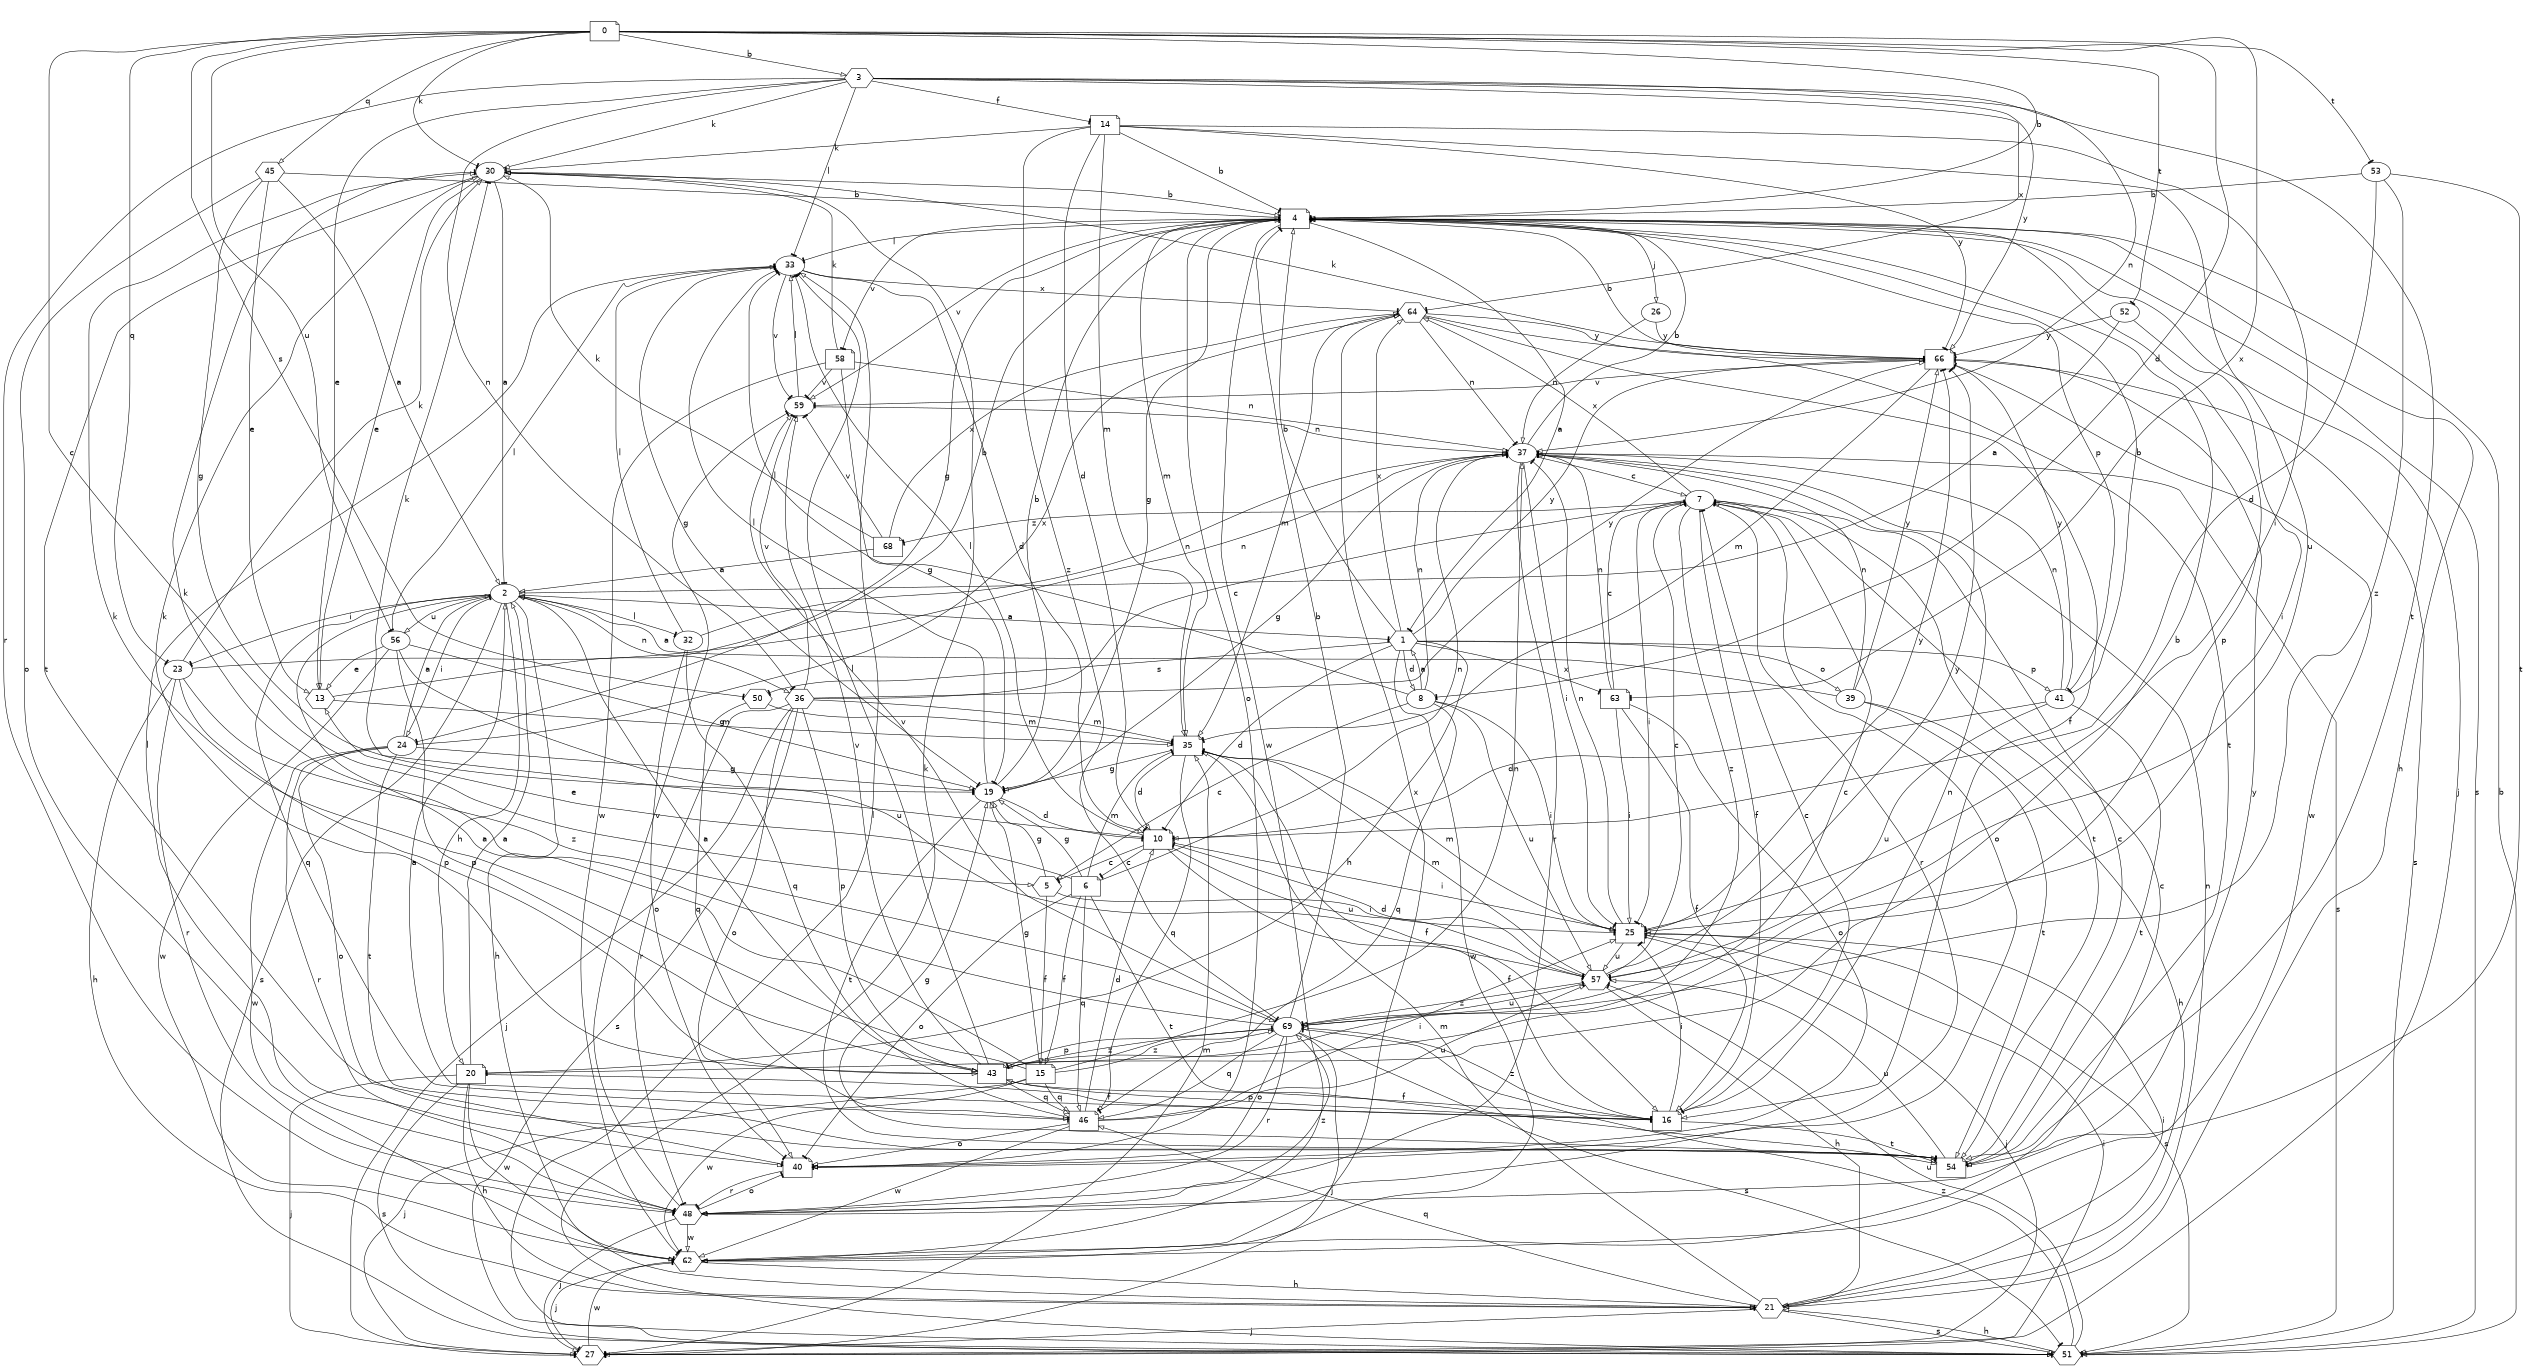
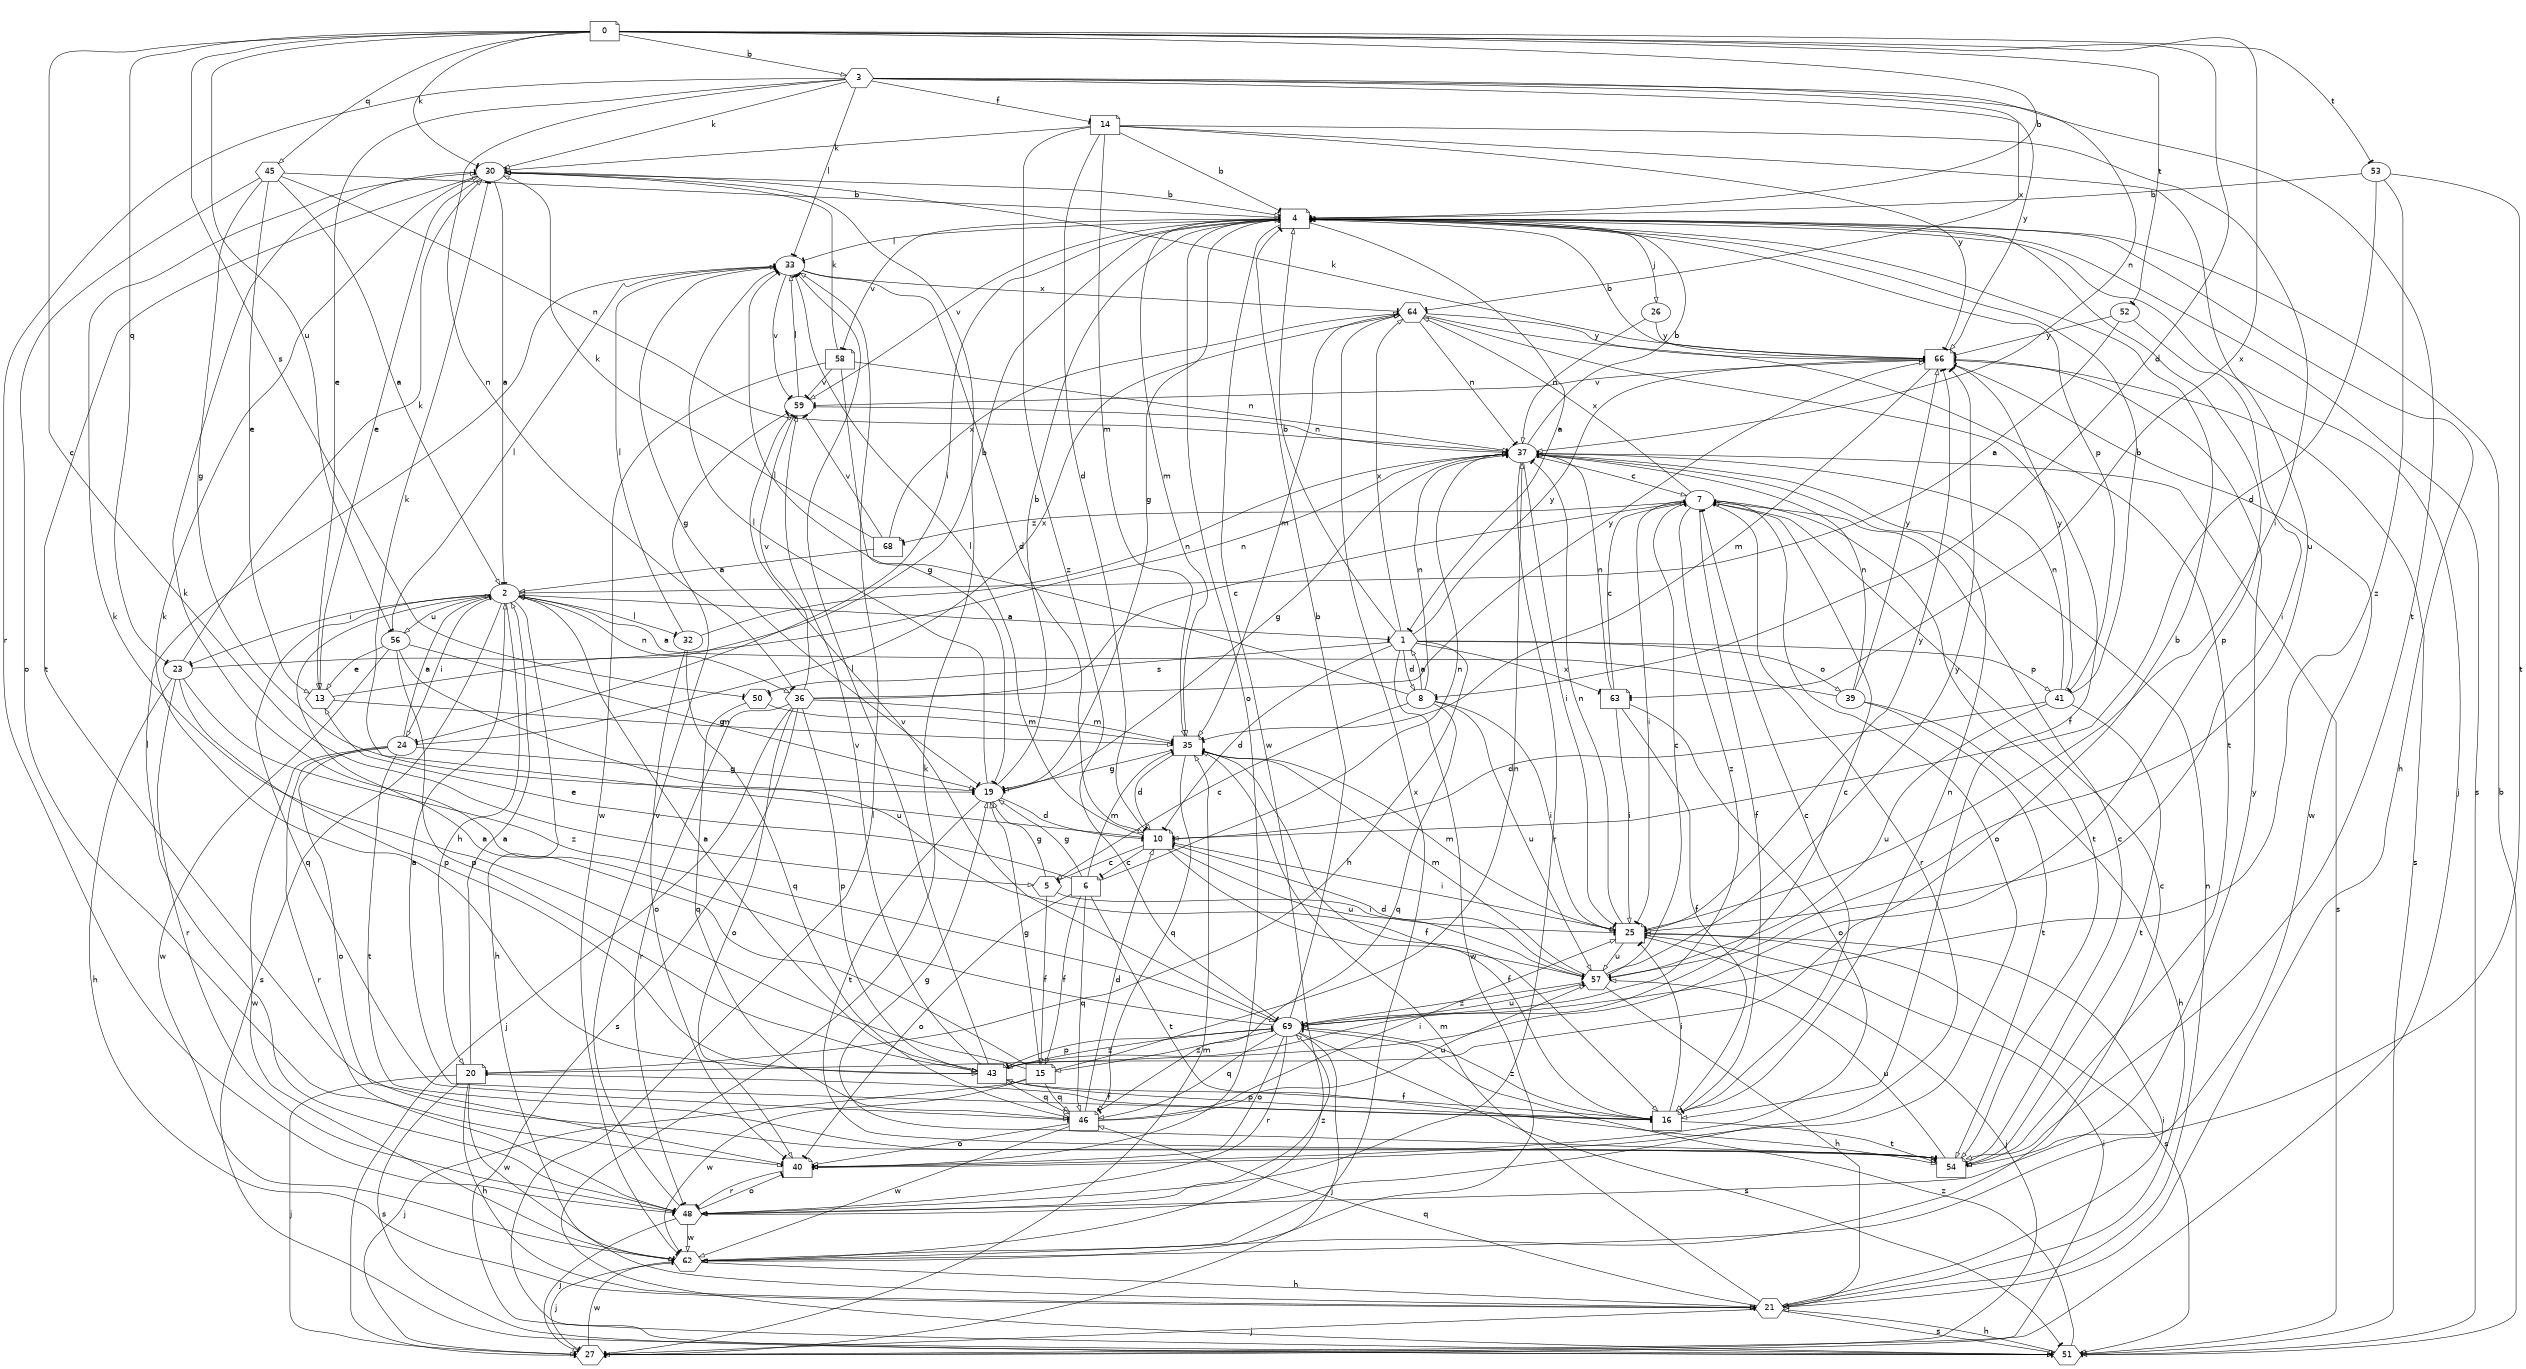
  strict digraph {
    fontname="DejaVu Sans"
    node [fontname="DejaVu Sans" shape=note]
    edge [arrowhead=onormal fontname="DejaVu Sans"]
    3 [shape=hexagon]
    0
    4
    5 [shape=hexagon]
    8 [shape=ellipse]
    30 [shape=ellipse]
    45 [shape=hexagon]
    50 [shape=hexagon]
    52 [shape=ellipse]
    53 [shape=ellipse]
    56 [shape=ellipse]
    63
    23 [shape=ellipse]
    64 [shape=hexagon]
    66
    36 [shape=hexagon]
    13 [shape=hexagon]
    14
    33 [shape=ellipse]
    37 [shape=ellipse]
    48 [shape=hexagon]
    54
    1 [shape=hexagon]
    41 [shape=ellipse]
    62 [shape=hexagon]
    21 [shape=hexagon]
    24 [shape=ellipse]
    51 [shape=hexagon]
    19 [shape=ellipse]
    26 [shape=ellipse]
    27 [shape=hexagon]
    35
    40
    43
    58
    59 [shape=ellipse]
    15
    25
    46
    57 [shape=hexagon]
    2 [shape=ellipse]
    10
    69 [shape=ellipse]
    7 [shape=ellipse]
    16
    20
    39 [shape=ellipse]
    6
    32 [shape=ellipse]
    68
    3 -> 30 [label=k]
    3 -> 64 [arrowhead=tee label=x]
    3 -> 66 [label=y]
    3 -> 36 [arrowhead=tee label=n]
    3 -> 13 [label=e]
    3 -> 14 [arrowhead=tee label=f]
    3 -> 33 [arrowhead=tee label=l]
    3 -> 37 [label=n]
    3 -> 48 [arrowhead=tee label=r]
    3 -> 54 [label=t]
    0 -> 3 [label=b]
    0 -> 4 [arrowhead=tee label=b]
    0 -> 5 [label=c]
    0 -> 8 [arrowhead=tee label=d]
    0 -> 30 [arrowhead=tee label=k]
    0 -> 45 [label=q]
    0 -> 50 [arrowhead=tee label=s]
    0 -> 52 [arrowhead=tee label=t]
    0 -> 53 [arrowhead=tee label=t]
    0 -> 56 [arrowhead=tee label=u]
    0 -> 63 [arrowhead=tee label=x]
    0 -> 23 [arrowhead=tee label=q]
    4 -> 33 [arrowhead=tee label=l]
    4 -> 1 [arrowhead=tee label=a]
    4 -> 41 [arrowhead=tee label=p]
    4 -> 62 [label=w]
    4 -> 21 [label=h]
-   4 -> 24 [arrowhead=tee label=g]
+   4 -> 24 [arrowhead=tee label=i]
    4 -> 51 [label=s]
    4 -> 19 [arrowhead=tee label=g]
    4 -> 26 [label=j]
    4 -> 27 [arrowhead=tee label=j]
    4 -> 35 [label=m]
    4 -> 40 [label=o]
    4 -> 43 [label=p]
    4 -> 58 [arrowhead=tee label=v]
    4 -> 59 [label=v]
    5 -> 19 [label=g]
    5 -> 15 [label=f]
    5 -> 25 [arrowhead=tee label=i]
    8 -> 5 [label=c]
    8 -> 33 [arrowhead=tee label=l]
    8 -> 37 [arrowhead=tee label=n]
    8 -> 1 [label=a]
    8 -> 25 [label=i]
    8 -> 46 [arrowhead=tee label=q]
    8 -> 57 [label=u]
    30 -> 4 [label=b]
    30 -> 13 [label=e]
    30 -> 54 [arrowhead=tee label=t]
    30 -> 2 [arrowhead=tee label=a]
    45 -> 4 [arrowhead=tee label=b]
    45 -> 13 [label=e]
+   45 -> 37 [arrowhead=tee label=n]
    45 -> 19 [arrowhead=tee label=g]
    45 -> 40 [label=o]
    45 -> 2 [label=a]
    50 -> 35 [arrowhead=tee label=m]
    50 -> 46 [label=q]
    52 -> 66 [arrowhead=tee label=y]
    52 -> 25 [label=i]
    52 -> 2 [label=a]
    53 -> 4 [label=b]
    53 -> 54 [label=t]
    53 -> 10 [label=d]
    53 -> 69 [label=z]
    56 -> 13 [label=e]
    56 -> 33 [arrowhead=tee label=l]
    56 -> 62 [label=w]
    56 -> 19 [label=g]
    56 -> 43 [label=p]
    56 -> 57 [arrowhead=tee label=u]
    63 -> 37 [arrowhead=tee label=n]
    63 -> 40 [arrowhead=tee label=o]
    63 -> 25 [label=i]
    63 -> 7 [label=c]
    63 -> 16 [label=f]
    23 -> 30 [label=k]
    23 -> 37 [arrowhead=tee label=n]
    23 -> 48 [arrowhead=tee label=r]
    23 -> 21 [label=h]
    23 -> 43 [label=p]
    23 -> 69 [label=z]
    64 -> 66 [arrowhead=tee label=y]
    64 -> 37 [arrowhead=tee label=n]
    64 -> 54 [label=t]
    64 -> 35 [label=m]
    64 -> 16 [label=f]
    66 -> 4 [label=b]
    66 -> 30 [label=k]
    66 -> 62 [label=w]
    66 -> 51 [arrowhead=tee label=s]
    66 -> 35 [arrowhead=tee label=m]
    66 -> 59 [arrowhead=tee label=v]
    36 -> 66 [label=y]
    36 -> 48 [arrowhead=tee label=r]
    36 -> 51 [arrowhead=tee label=s]
    36 -> 27 [arrowhead=tee label=j]
    36 -> 35 [arrowhead=tee label=m]
    36 -> 40 [label=o]
    36 -> 43 [label=p]
    36 -> 59 [arrowhead=tee label=v]
    36 -> 7 [arrowhead=tee label=c]
    13 -> 4 [arrowhead=tee label=b]
    13 -> 35 [label=m]
    14 -> 4 [arrowhead=tee label=b]
    14 -> 30 [arrowhead=tee label=k]
    14 -> 66 [arrowhead=tee label=y]
    14 -> 35 [label=m]
    14 -> 25 [arrowhead=tee label=i]
    14 -> 57 [arrowhead=tee label=u]
    14 -> 10 [arrowhead=tee label=d]
    14 -> 69 [arrowhead=tee label=z]
    33 -> 64 [arrowhead=tee label=x]
    33 -> 19 [arrowhead=tee label=g]
    33 -> 59 [arrowhead=tee label=v]
    33 -> 10 [label=d]
    37 -> 4 [arrowhead=tee label=b]
    37 -> 48 [label=r]
    37 -> 51 [label=s]
    37 -> 19 [label=g]
    37 -> 25 [arrowhead=tee label=i]
    37 -> 7 [label=c]
    48 -> 66 [arrowhead=tee label=y]
    48 -> 33 [arrowhead=tee label=l]
    48 -> 62 [label=w]
    48 -> 27 [label=j]
    48 -> 40 [arrowhead=tee label=o]
    48 -> 59 [arrowhead=tee label=v]
    48 -> 69 [label=z]
    54 -> 19 [label=g]
    54 -> 57 [label=u]
    54 -> 7 [arrowhead=tee label=c]
    1 -> 4 [label=b]
    1 -> 8 [label=d]
    1 -> 50 [arrowhead=tee label=s]
    1 -> 63 [arrowhead=tee label=x]
    1 -> 64 [label=x]
    1 -> 66 [label=y]
    1 -> 41 [label=p]
    1 -> 62 [label=w]
    1 -> 10 [arrowhead=tee label=d]
    1 -> 20 [arrowhead=tee label=h]
    1 -> 39 [label=o]
    41 -> 4 [arrowhead=tee label=b]
    41 -> 66 [arrowhead=tee label=y]
    41 -> 37 [arrowhead=tee label=n]
    41 -> 54 [arrowhead=tee label=t]
    41 -> 57 [arrowhead=tee label=u]
    41 -> 10 [arrowhead=tee label=d]
    62 -> 64 [label=x]
    62 -> 21 [label=h]
    62 -> 27 [arrowhead=tee label=j]
    62 -> 7 [label=c]
    21 -> 37 [arrowhead=tee label=n]
    21 -> 51 [label=s]
    21 -> 27 [arrowhead=tee label=j]
    21 -> 35 [label=m]
    21 -> 25 [label=i]
    21 -> 46 [label=q]
    24 -> 64 [label=x]
    24 -> 48 [arrowhead=tee label=r]
    24 -> 54 [label=t]
    24 -> 62 [arrowhead=tee label=w]
    24 -> 19 [arrowhead=tee label=g]
    24 -> 40 [arrowhead=tee label=o]
    24 -> 2 [arrowhead=tee label=a]
    51 -> 4 [label=b]
    51 -> 30 [label=k]
    51 -> 33 [label=l]
    51 -> 21 [label=h]
-   51 -> 57 [arrowhead=tee label=u]
    51 -> 69 [arrowhead=tee label=z]
    19 -> 4 [label=b]
    19 -> 33 [arrowhead=tee label=l]
    19 -> 54 [arrowhead=tee label=t]
    19 -> 10 [arrowhead=tee label=d]
    26 -> 66 [arrowhead=tee label=y]
    26 -> 37 [label=n]
    27 -> 62 [arrowhead=tee label=w]
    27 -> 35 [label=m]
    27 -> 25 [arrowhead=tee label=i]
    35 -> 19 [arrowhead=tee label=g]
    35 -> 46 [label=q]
    35 -> 10 [label=d]
    35 -> 16 [label=f]
    40 -> 48 [arrowhead=tee label=r]
    43 -> 4 [label=b]
    43 -> 30 [label=k]
    43 -> 33 [arrowhead=tee label=l]
    43 -> 59 [label=v]
    43 -> 46 [label=q]
    43 -> 2 [label=a]
    43 -> 69 [arrowhead=tee label=z]
    43 -> 16 [arrowhead=tee label=f]
    58 -> 30 [label=k]
    58 -> 37 [label=n]
    58 -> 62 [arrowhead=tee label=w]
    58 -> 19 [arrowhead=tee label=g]
    58 -> 59 [arrowhead=tee label=v]
    59 -> 33 [label=l]
    59 -> 37 [arrowhead=tee label=n]
    15 -> 30 [label=k]
    15 -> 37 [label=n]
    15 -> 62 [arrowhead=tee label=w]
    15 -> 19 [label=g]
    15 -> 27 [label=j]
    15 -> 46 [label=q]
    15 -> 2 [label=a]
-   15 -> 69 [label=z]
+   69 -> 15 [label=z]
    25 -> 66 [arrowhead=tee label=y]
    25 -> 37 [arrowhead=tee label=n]
    25 -> 51 [label=s]
    25 -> 27 [label=j]
    25 -> 35 [arrowhead=tee label=m]
    25 -> 57 [label=u]
    46 -> 62 [label=w]
    46 -> 40 [label=o]
    46 -> 25 [label=i]
    46 -> 57 [label=u]
    46 -> 10 [label=d]
    57 -> 66 [arrowhead=tee label=y]
    57 -> 21 [label=h]
    57 -> 35 [arrowhead=tee label=m]
    57 -> 10 [arrowhead=tee label=d]
    57 -> 69 [arrowhead=tee label=z]
    57 -> 7 [arrowhead=tee label=c]
    2 -> 56 [label=u]
    2 -> 23 [arrowhead=tee label=i]
    2 -> 36 [label=n]
    2 -> 1 [arrowhead=tee label=a]
    2 -> 21 [label=h]
    2 -> 24 [label=i]
    2 -> 51 [label=s]
    2 -> 46 [arrowhead=tee label=q]
    2 -> 20 [label=h]
    2 -> 32 [arrowhead=tee label=l]
    10 -> 5 [arrowhead=tee label=c]
    10 -> 30 [arrowhead=tee label=k]
    10 -> 33 [arrowhead=tee label=l]
    10 -> 25 [label=i]
    10 -> 57 [arrowhead=tee label=u]
    10 -> 16 [arrowhead=tee label=f]
    10 -> 6 [arrowhead=tee label=c]
    69 -> 4 [arrowhead=tee label=b]
    69 -> 30 [arrowhead=tee label=k]
    69 -> 48 [label=r]
    69 -> 51 [arrowhead=tee label=s]
    69 -> 27 [arrowhead=tee label=j]
    69 -> 40 [label=o]
    69 -> 43 [arrowhead=tee label=p]
    69 -> 59 [label=v]
    69 -> 46 [label=q]
    69 -> 57 [arrowhead=tee label=u]
    7 -> 64 [label=x]
    7 -> 48 [label=r]
    7 -> 54 [label=t]
    7 -> 40 [label=o]
    7 -> 25 [arrowhead=tee label=i]
    7 -> 69 [label=z]
    7 -> 16 [arrowhead=tee label=f]
    7 -> 68 [arrowhead=tee label=z]
    16 -> 37 [arrowhead=tee label=n]
    16 -> 54 [label=t]
    16 -> 43 [label=p]
    16 -> 25 [arrowhead=tee label=i]
    16 -> 2 [label=a]
    16 -> 69 [label=z]
    16 -> 7 [arrowhead=tee label=c]
    20 -> 62 [label=w]
    20 -> 21 [arrowhead=tee label=h]
    20 -> 51 [label=s]
    20 -> 27 [arrowhead=tee label=j]
    20 -> 2 [label=a]
    20 -> 7 [arrowhead=tee label=c]
    20 -> 16 [arrowhead=tee label=f]
    39 -> 66 [label=y]
    39 -> 37 [label=n]
    39 -> 54 [label=t]
    39 -> 21 [label=h]
    39 -> 2 [label=a]
    6 -> 13 [label=e]
    6 -> 37 [label=n]
    6 -> 54 [label=t]
    6 -> 19 [label=g]
    6 -> 35 [arrowhead=tee label=m]
    6 -> 40 [arrowhead=tee label=o]
    6 -> 15 [label=f]
    6 -> 46 [label=q]
    32 -> 33 [label=l]
    32 -> 37 [label=n]
    32 -> 40 [arrowhead=tee label=o]
    32 -> 46 [label=q]
    68 -> 30 [label=k]
    68 -> 64 [label=x]
    68 -> 59 [arrowhead=tee label=v]
    68 -> 2 [label=a]
  }
